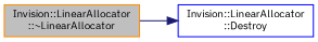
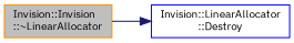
  digraph {
    rankdir=LR
    fontname="IBM Plex Sans"
    node [fontname="IBM Plex Sans" fontsize=10 shape=record style=filled]
-   n1 [color=darkorange fillcolor=grey75 fontcolor=black height=0.2 label="Invision::LinearAllocator\l::~LinearAllocator" width=0.4]
+   n1 [color=darkorange fillcolor=grey75 fontcolor=black height=0.2 label="Invision::Invision\l::~LinearAllocator" width=0.4]
    n2 [color=blue fillcolor=white height=0.2 label="Invision::LinearAllocator\l::Destroy" width=0.4]
    n1 -> n2 [color=midnightblue fontname="IBM Plex Sans" fontsize=10 labelfontname=Helvetica labelfontsize=10 style=solid]
  }
